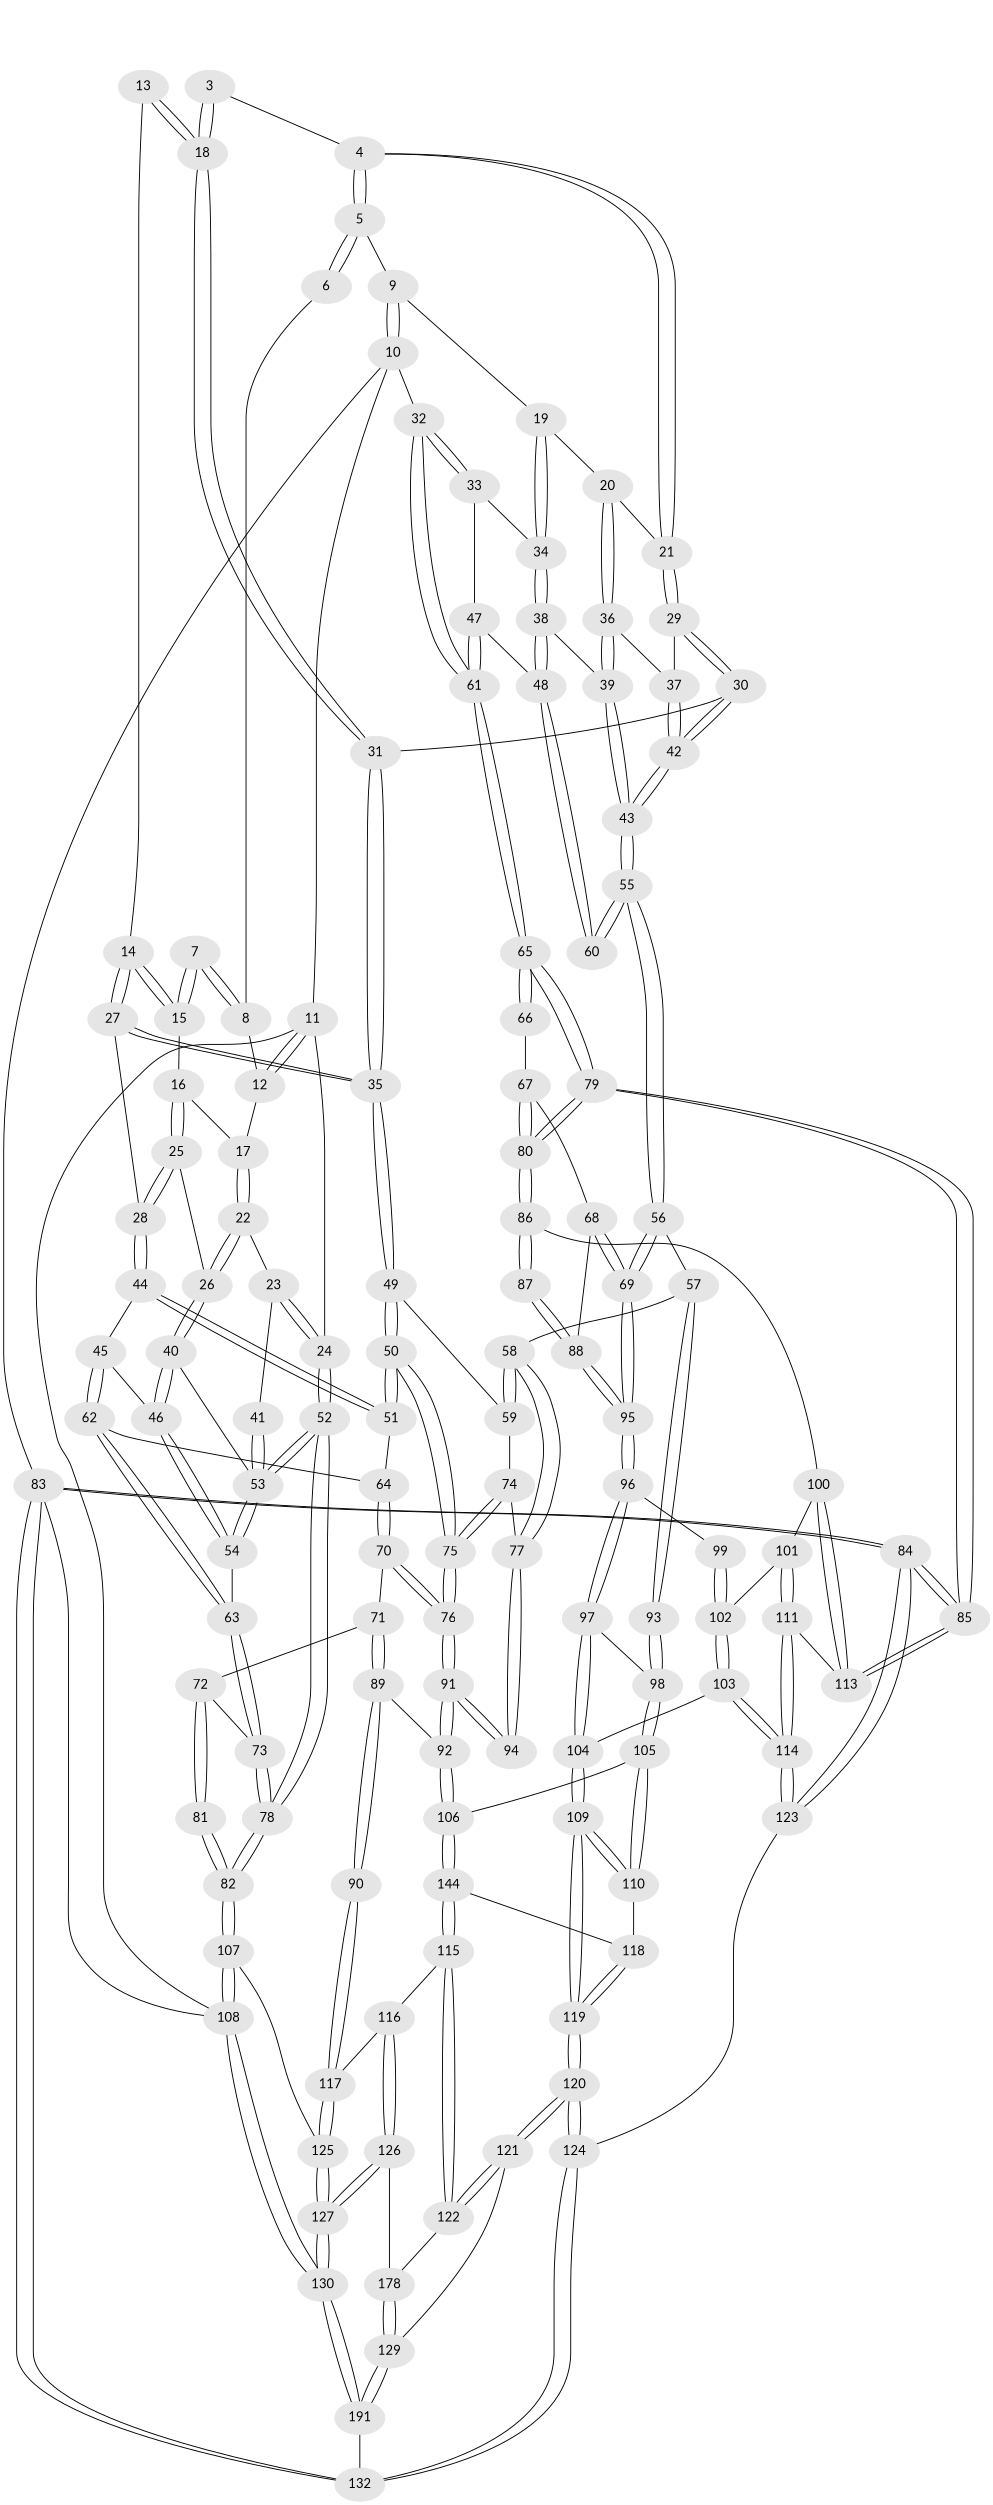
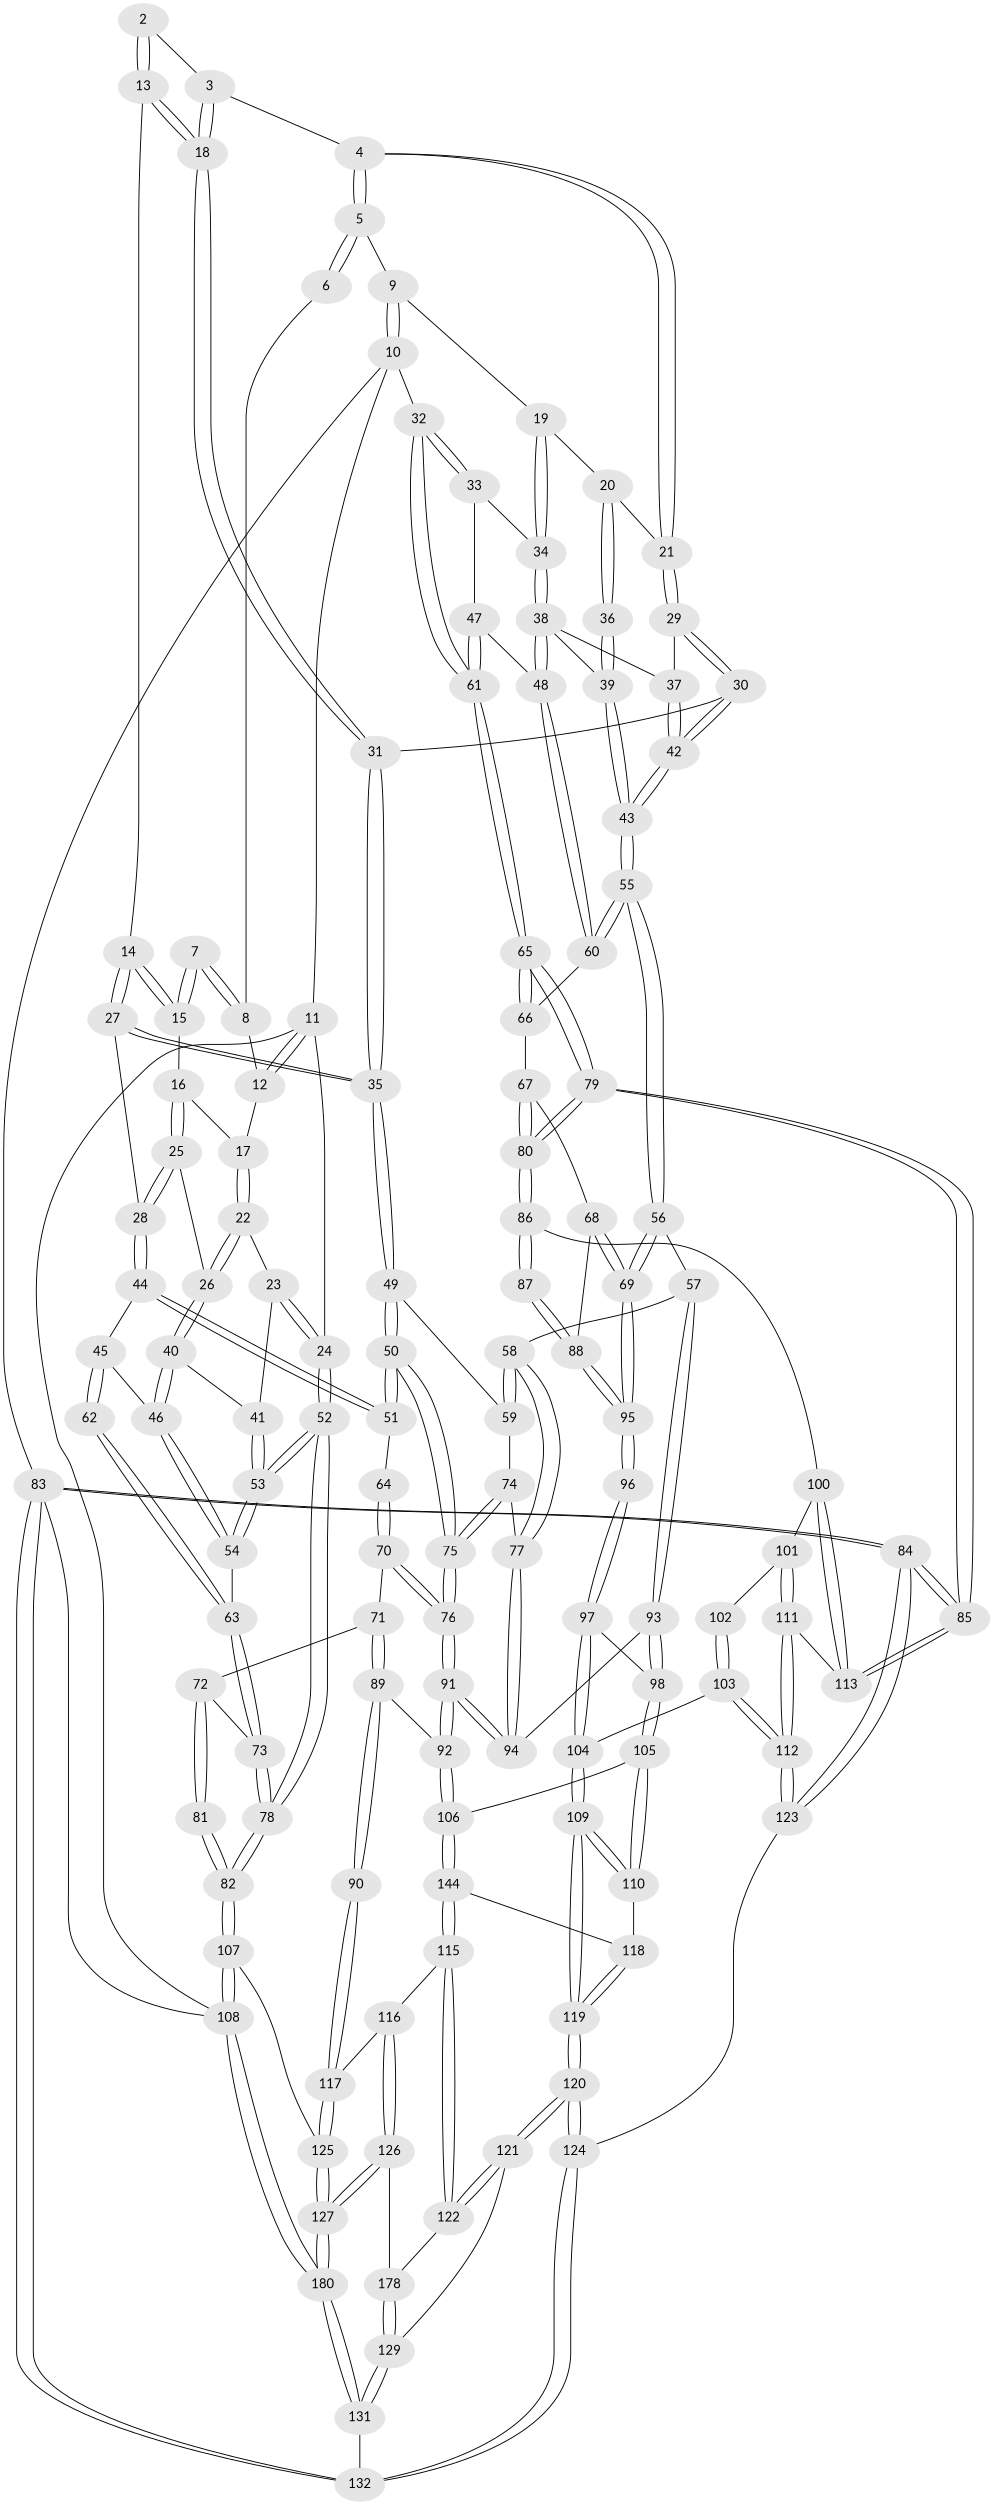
  graph {
    fontname=Lato
    node [color=gray90 fontname=Lato style=filled]
    edge [fontname=Lato]
+   2
    3
    13
    7
    8
    15
    4
    18
    14
    5
    21
    31
    6
    9
    29
    10
    19
    12
    16
    17
    11
    32
    83
    20
    34
    24
    108
    33
    61
    84
    132
    52
-   130
+   130 [label=180]
    22
    27
    28
    35
    25
    26
    23
    36
    38
    37
    39
    30
    41
    40
    53
    78
    44
    46
    49
    45
    51
    42
    43
    47
    65
    48
    50
    59
    60
    55
    54
    56
    62
    64
    63
    66
    75
    74
    76
    70
    82
    73
    57
    69
    58
    93
    95
    77
    94
    98
    67
    79
    71
    80
    85
    68
    88
    86
    96
    72
    89
    91
    81
    90
    92
    107
    113
    87
    100
    117
    125
    123
    124
    101
    106
    n109 [label=144]
    105
    97
-   99
    104
    102
    109
    110
    103
    111
-   112 [label=114]
+   112
    119
    118
    115
    127
-   131 [label=191]
+   131
    120
    116
    122
    126
    n129 [label=178]
    121
    129
+   2 -- 3
+   2 -- 13
+   2 -- 13
    3 -- 4
    3 -- 18
    3 -- 18
    13 -- 18
    13 -- 18
    13 -- 14
    7 -- 8
    7 -- 8
    7 -- 15
    7 -- 15
    8 -- 12
    15 -- 16
    4 -- 5
    4 -- 5
    4 -- 21
    4 -- 21
    18 -- 31
    18 -- 31
    14 -- 15
    14 -- 15
    14 -- 27
    14 -- 27
    5 -- 6
    5 -- 6
    5 -- 9
    21 -- 29
    21 -- 29
    31 -- 35
    31 -- 35
    6 -- 8
    9 -- 10
    9 -- 10
    9 -- 19
    29 -- 37
    29 -- 30
    29 -- 30
    10 -- 11
    10 -- 32
    10 -- 83
    19 -- 20
    19 -- 34
    19 -- 34
    12 -- 17
    16 -- 17
    16 -- 25
    16 -- 25
    17 -- 22
    17 -- 22
    11 -- 12
    11 -- 12
    11 -- 24
    11 -- 108
    32 -- 33
    32 -- 33
    32 -- 61
    32 -- 61
    83 -- 108
    83 -- 84
    83 -- 84
    83 -- 132
    83 -- 132
    20 -- 21
    20 -- 36
    20 -- 36
    34 -- 38
    34 -- 38
    24 -- 52
    24 -- 52
    108 -- 130
    108 -- 130
    33 -- 34
    33 -- 47
    61 -- 65
    61 -- 65
    84 -- 85
    84 -- 85
    84 -- 123
    84 -- 123
    52 -- 53
    52 -- 53
    52 -- 78
    52 -- 78
    130 -- 131
    130 -- 131
    22 -- 26
    22 -- 26
    22 -- 23
    27 -- 28
    27 -- 35
    27 -- 35
    28 -- 44
    28 -- 44
    35 -- 49
    35 -- 49
    25 -- 28
    25 -- 28
    25 -- 26
    26 -- 40
    26 -- 40
    23 -- 24
    23 -- 24
    23 -- 41
-   36 -- 37
+   38 -- 37
    36 -- 39
    36 -- 39
    38 -- 39
    38 -- 48
    38 -- 48
    37 -- 42
    37 -- 42
    39 -- 43
    39 -- 43
    30 -- 31
    30 -- 42
    30 -- 42
    41 -- 53
    41 -- 53
-   40 -- 53
+   40 -- 41
    40 -- 46
    40 -- 46
    53 -- 54
    53 -- 54
    78 -- 82
    78 -- 82
    44 -- 45
    44 -- 51
    44 -- 51
    46 -- 54
    46 -- 54
    49 -- 50
    49 -- 50
    49 -- 59
    45 -- 46
    45 -- 62
    45 -- 62
    51 -- 64
    42 -- 43
    42 -- 43
    43 -- 55
    43 -- 55
    47 -- 61
    47 -- 61
    47 -- 48
    65 -- 66
    65 -- 66
    65 -- 79
    65 -- 79
    48 -- 60
    48 -- 60
    50 -- 51
    50 -- 51
    50 -- 75
    50 -- 75
    59 -- 74
+   60 -- 66
    55 -- 60
    55 -- 60
    55 -- 56
    55 -- 56
    54 -- 63
    56 -- 57
    56 -- 69
    56 -- 69
-   62 -- 64
    62 -- 63
    62 -- 63
    64 -- 70
    64 -- 70
    63 -- 73
    63 -- 73
    66 -- 67
    75 -- 76
    75 -- 76
    74 -- 75
    74 -- 75
    74 -- 77
    76 -- 91
    76 -- 91
    70 -- 76
    70 -- 76
    70 -- 71
    82 -- 107
    82 -- 107
    73 -- 78
    73 -- 78
    57 -- 58
    57 -- 93
    57 -- 93
    69 -- 95
    69 -- 95
    58 -- 59
    58 -- 59
    58 -- 77
    58 -- 77
+   93 -- 94
    93 -- 98
    93 -- 98
    95 -- 96
    95 -- 96
    77 -- 94
    77 -- 94
    98 -- 105
    98 -- 105
    67 -- 80
    67 -- 80
    67 -- 68
    79 -- 80
    79 -- 80
    79 -- 85
    79 -- 85
    71 -- 72
    71 -- 89
    71 -- 89
    80 -- 86
    80 -- 86
    85 -- 113
    85 -- 113
    68 -- 69
    68 -- 69
    68 -- 88
    88 -- 95
    88 -- 95
    86 -- 87
    86 -- 87
    86 -- 100
    96 -- 97
    96 -- 97
-   96 -- 99
    72 -- 73
    72 -- 81
    72 -- 81
    89 -- 90
    89 -- 90
    89 -- 92
    91 -- 94
    91 -- 94
    91 -- 92
    91 -- 92
    81 -- 82
    81 -- 82
    90 -- 117
    90 -- 117
    92 -- 106
    92 -- 106
    107 -- 108
    107 -- 108
    107 -- 125
    87 -- 88
    87 -- 88
    100 -- 113
    100 -- 113
    100 -- 101
    117 -- 125
    117 -- 125
    125 -- 127
    125 -- 127
    123 -- 124
    124 -- 132
    124 -- 132
    101 -- 102
    101 -- 111
    101 -- 111
    106 -- n109
    106 -- n109
    n109 -- 118
    n109 -- 115
    n109 -- 115
    105 -- 106
    105 -- 110
    105 -- 110
    97 -- 98
    97 -- 104
    97 -- 104
-   99 -- 102
-   99 -- 102
    104 -- 109
    104 -- 109
    102 -- 103
    102 -- 103
    109 -- 110
    109 -- 110
    109 -- 119
    109 -- 119
    110 -- 118
    103 -- 104
    103 -- 112
    103 -- 112
    111 -- 113
    111 -- 112
    111 -- 112
    112 -- 123
    112 -- 123
    119 -- 120
    119 -- 120
    118 -- 119
    118 -- 119
    115 -- 116
    115 -- 122
    115 -- 122
    127 -- 130
    127 -- 130
    131 -- 132
    120 -- 124
    120 -- 124
    120 -- 121
    120 -- 121
    116 -- 117
    116 -- 126
    116 -- 126
    122 -- n129
    126 -- 127
    126 -- 127
    126 -- n129
    n129 -- 129
    n129 -- 129
    121 -- 122
    121 -- 122
    121 -- 129
    129 -- 131
    129 -- 131
  }
